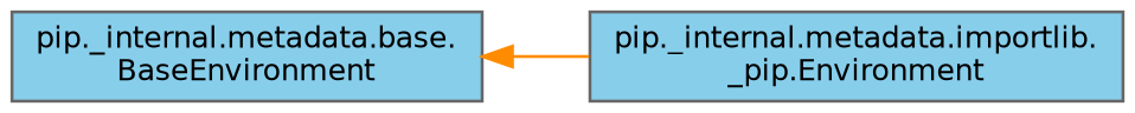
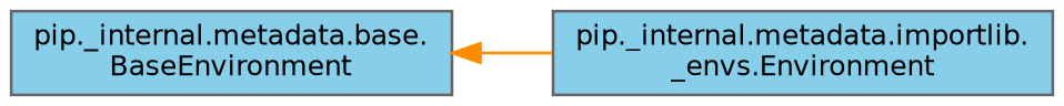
  digraph {
    rankdir=LR
    node [color=gray40 fillcolor=skyblue fontname=Helvetica fontsize=10 shape=box style=filled]
-   n1 [fontcolor=black height=0.2 label="pip._internal.metadata.importlib.\l_pip.Environment" width=0.4]
+   n1 [fontcolor=black height=0.2 label="pip._internal.metadata.importlib.\l_envs.Environment" width=0.4]
    n2 [height=0.2 label="pip._internal.metadata.base.\lBaseEnvironment" width=0.4]
    n2 -> n1 [color=darkorange dir=back fontname=Helvetica fontsize=10 labelfontname=Helvetica labelfontsize=10 style=solid]
  }
